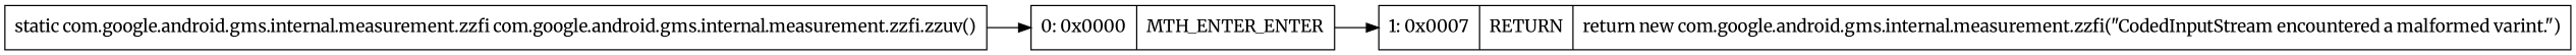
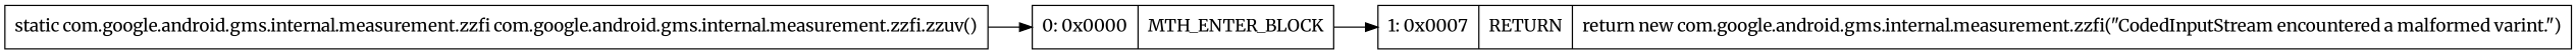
  digraph {
    rankdir=LR
    fontname=Merriweather
    node [shape=record fontname=Merriweather]
    edge [fontname=Merriweather]
-   n1 [label="{0\:\ 0x0000|MTH_ENTER_ENTER\l}"]
+   n1 [label="{0\:\ 0x0000|MTH_ENTER_BLOCK\l}"]
    n2 [label="{1\:\ 0x0007|RETURN\l|return new com.google.android.gms.internal.measurement.zzfi(\"CodedInputStream encountered a malformed varint.\")\l}"]
    n3 [label="{static com.google.android.gms.internal.measurement.zzfi com.google.android.gms.internal.measurement.zzfi.zzuv() }"]
    n1 -> n2
    n3 -> n1
  }
